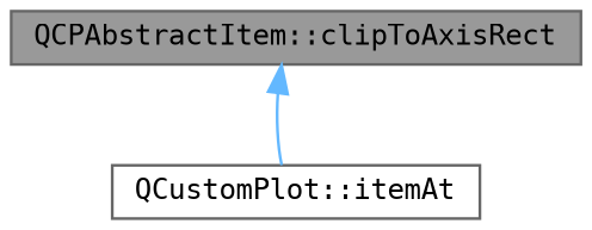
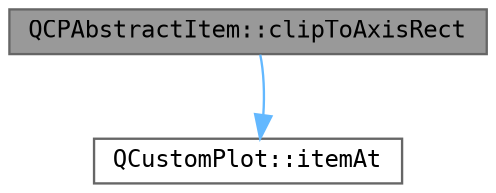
  digraph {
    rankdir=TB
    fontname="DejaVu Sans Mono"
    node [fontname="DejaVu Sans Mono" fontsize=10 shape=box style=filled]
    n1 [color=gray40 fillcolor=grey60 fontcolor=black height=0.2 label="QCPAbstractItem::clipToAxisRect" width=0.4]
    n2 [color=grey40 fillcolor=white height=0.2 label="QCustomPlot::itemAt" width=0.4]
-   n1 -> n2 [color=steelblue1 dir=back fontname="DejaVu Sans Mono" fontsize=10 labelfontname=Helvetica labelfontsize=10 style=solid]
+   n2 -> n1 [color=steelblue1 dir=back fontname="DejaVu Sans Mono" fontsize=10 labelfontname=Helvetica labelfontsize=10 style=solid]
  }
